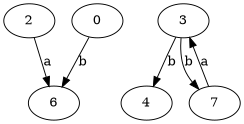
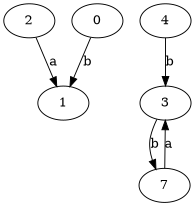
  strict digraph {
    2
-   1 [label=6]
+   1
    3
    4
    7
    0
    2 -> 1 [label=a]
-   3 -> 4 [label=b]
+   4 -> 3 [label=b]
    3 -> 7 [label=b]
    7 -> 3 [label=a]
    0 -> 1 [label=b]
  }
